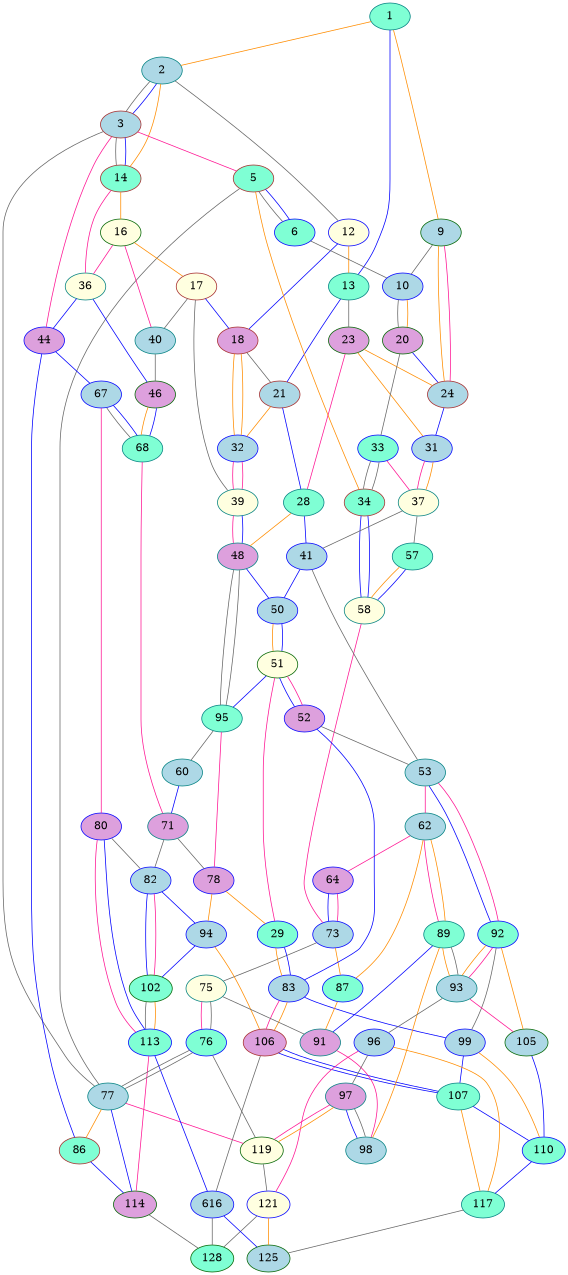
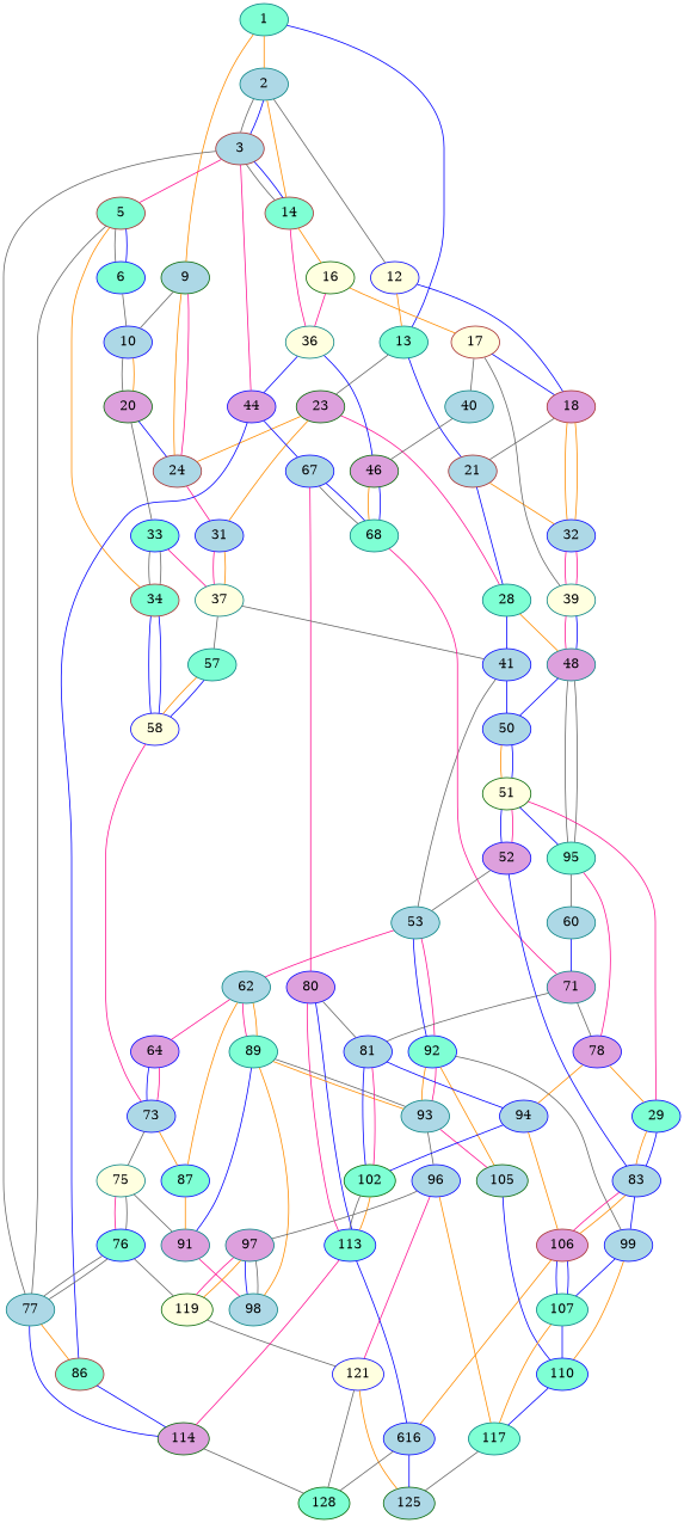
  graph {
    node [color=blue fillcolor=lightblue style=filled]
    edge [color=blue]
    1 [color=teal fillcolor=aquamarine super="+8"]
    2 [color=teal super="+11"]
    9 [color=darkgreen]
    13 [color=teal fillcolor=aquamarine super="+22"]
    3 [color=brown super="+4"]
    12 [fillcolor=lightyellow]
    14 [color=brown fillcolor=aquamarine super="+15"]
    10
    24 [color=brown super="+25"]
    21 [color=brown super="+27"]
    23 [color=darkgreen fillcolor=plum super="+30"]
    5 [color=brown fillcolor=aquamarine]
    44 [fillcolor=plum super="+66"]
    77 [color=teal super="+85"]
    18 [color=brown fillcolor=plum super="+19"]
    16 [color=darkgreen fillcolor=lightyellow super="+35"]
    36 [color=teal fillcolor=lightyellow super="+45"]
    6 [fillcolor=aquamarine super="+7"]
    34 [color=brown fillcolor=aquamarine]
    67
    86 [color=brown fillcolor=aquamarine]
    119 [color=darkgreen fillcolor=lightyellow super="+122"]
    114 [color=darkgreen fillcolor=plum super="+127"]
-   58 [color=teal fillcolor=lightyellow super="+69"]
+   58 [fillcolor=lightyellow super="+69"]
    20 [color=darkgreen fillcolor=plum super="+26"]
    33 [fillcolor=aquamarine]
    31
    32
    28 [color=teal fillcolor=aquamarine super="+29"]
    17 [color=brown fillcolor=lightyellow super="+38"]
    40 [color=teal super="+47"]
    46 [color=darkgreen fillcolor=plum]
    39 [color=teal fillcolor=lightyellow]
    48 [color=teal fillcolor=plum super="+49"]
    37 [color=teal fillcolor=lightyellow super="+43"]
    41 [super="+42"]
    50
    53 [color=teal super="+54"]
    n39 [color=teal fillcolor=aquamarine label=95 super="+61"]
    57 [color=teal fillcolor=aquamarine]
    73 [super="+74"]
    68 [color=teal fillcolor=aquamarine super="+70"]
    51 [color=darkgreen fillcolor=lightyellow super="+56"]
    62 [color=teal super="+63"]
    92 [fillcolor=aquamarine super="+101"]
    80 [fillcolor=plum]
    71 [color=teal fillcolor=plum super="+72"]
    60 [color=teal]
    78 [fillcolor=plum super="+88"]
    52 [fillcolor=plum]
    n51 [fillcolor=aquamarine label=29]
    83 [super="+84"]
    99 [super="+100"]
    106 [color=brown fillcolor=plum super="+112"]
    64 [fillcolor=plum]
    87 [fillcolor=aquamarine]
    89 [color=teal fillcolor=aquamarine super="+90"]
    93 [color=teal super="+95"]
    105 [color=darkgreen]
    94 [super="+103"]
    75 [color=teal fillcolor=lightyellow super="+109"]
-   81 [super="+82" label=82]
+   81 [super="+82"]
    91 [color=teal fillcolor=plum super="+104"]
    98 [color=teal]
    113 [fillcolor=aquamarine super="+115"]
    102 [color=darkgreen fillcolor=aquamarine]
    76 [fillcolor=aquamarine super="+120"]
    121 [fillcolor=lightyellow super="+126"]
    128 [color=darkgreen fillcolor=aquamarine]
    n70 [label=616 super="+124"]
    107 [color=teal fillcolor=aquamarine super="+108"]
    110 [fillcolor=aquamarine super="+111"]
    96 [super="+118"]
    97 [color=teal fillcolor=plum]
    117 [color=teal fillcolor=aquamarine super="+123"]
    125 [color=darkgreen]
    1 -- 2 [color=darkorange]
    1 -- 9 [color=darkorange]
    1 -- 13
    2 -- 3 [color=gray40]
    2 -- 3
    2 -- 12 [color=gray40]
    2 -- 14 [color=darkorange]
    9 -- 10 [color=gray40]
    9 -- 24 [color=darkorange]
    9 -- 24 [color=deeppink]
    13 -- 21
    13 -- 23 [color=gray40]
    3 -- 14 [color=gray40]
    3 -- 14
    3 -- 5 [color=deeppink]
    3 -- 44 [color=deeppink]
    3 -- 77 [color=gray40]
    12 -- 13 [color=darkorange]
    12 -- 18
    14 -- 16 [color=darkorange]
    14 -- 36 [color=deeppink]
    10 -- 20 [color=gray40]
    10 -- 20 [color=darkorange]
-   24 -- 31
+   24 -- 31 [color=deeppink]
    21 -- 32 [color=darkorange]
    21 -- 28
    23 -- 24 [color=darkorange]
    23 -- 31 [color=darkorange]
    23 -- 28 [color=deeppink]
    5 -- 77 [color=gray40]
    5 -- 6 [color=gray40]
    5 -- 6
    5 -- 34 [color=darkorange]
    44 -- 67
    44 -- 86
    77 -- 86 [color=darkorange]
-   77 -- 119 [color=deeppink]
    77 -- 114
    18 -- 21 [color=gray40]
    18 -- 32 [color=darkorange]
    18 -- 32 [color=darkorange]
    16 -- 36 [color=deeppink]
    16 -- 17 [color=darkorange]
-   16 -- 40 [color=deeppink]
    36 -- 44
    36 -- 46
    6 -- 10 [color=gray40]
    34 -- 58
    34 -- 58
    67 -- 68 [color=gray40]
    67 -- 68
    67 -- 80 [color=deeppink]
    86 -- 114
    119 -- 121 [color=gray40]
    114 -- 128 [color=gray40]
    58 -- 73 [color=deeppink]
    20 -- 24
    20 -- 33 [color=gray40]
    33 -- 34 [color=gray40]
    33 -- 34 [color=gray40]
    33 -- 37 [color=deeppink]
    31 -- 37 [color=deeppink]
    31 -- 37 [color=darkorange]
    32 -- 39 [color=deeppink]
    32 -- 39 [color=deeppink]
    28 -- 48 [color=darkorange]
    28 -- 41
    17 -- 18
    17 -- 40 [color=gray40]
    17 -- 39 [color=gray40]
    40 -- 46 [color=gray40]
    46 -- 68 [color=darkorange]
    46 -- 68
    39 -- 48 [color=deeppink]
    39 -- 48
    48 -- 50
    48 -- n39 [color=gray40]
    48 -- n39 [color=gray40]
    37 -- 41 [color=gray40]
    37 -- 57 [color=gray40]
    41 -- 50
    41 -- 53 [color=gray40]
    50 -- 51 [color=darkorange]
    50 -- 51
    53 -- 62 [color=deeppink]
    53 -- 92
    53 -- 92 [color=deeppink]
    n39 -- 60 [color=gray40]
    n39 -- 78 [color=deeppink]
    57 -- 58 [color=darkorange]
    57 -- 58
    73 -- 87 [color=darkorange]
    73 -- 75 [color=gray40]
    68 -- 71 [color=deeppink]
    51 -- n39
    51 -- 52
    51 -- 52 [color=deeppink]
    51 -- n51 [color=deeppink]
    62 -- 64 [color=deeppink]
    62 -- 87 [color=darkorange]
    62 -- 89 [color=deeppink]
    62 -- 89 [color=darkorange]
    92 -- 99 [color=gray40]
    92 -- 93 [color=darkorange]
    92 -- 93 [color=deeppink]
    92 -- 105 [color=darkorange]
    80 -- 81 [color=gray40]
    80 -- 113 [color=deeppink]
    80 -- 113
    71 -- 78 [color=gray40]
    71 -- 81 [color=gray40]
    60 -- 71
    78 -- n51 [color=darkorange]
    78 -- 94 [color=darkorange]
    52 -- 53 [color=gray40]
    52 -- 83
    n51 -- 83 [color=darkorange]
    n51 -- 83
    83 -- 99
    83 -- 106 [color=deeppink]
    83 -- 106 [color=darkorange]
    99 -- 107
    99 -- 110 [color=darkorange]
-   106 -- n70 [color=gray40]
+   106 -- n70 [color=darkorange]
    106 -- 107
    106 -- 107
    64 -- 73
    64 -- 73 [color=deeppink]
    87 -- 91 [color=darkorange]
    89 -- 93 [color=darkorange]
    89 -- 93 [color=gray40]
    89 -- 91
    89 -- 98 [color=darkorange]
    93 -- 105 [color=deeppink]
    93 -- 96 [color=gray40]
    105 -- 110
    94 -- 106 [color=darkorange]
    94 -- 102
    75 -- 91 [color=gray40]
    75 -- 76 [color=deeppink weight=2]
    75 -- 76 [color=gray40]
    81 -- 94
    81 -- 102
    81 -- 102 [color=deeppink]
    91 -- 98 [color=deeppink]
    113 -- 114 [color=deeppink]
    113 -- n70
    102 -- 113 [color=gray40]
    102 -- 113 [color=darkorange]
    76 -- 77 [color=gray40]
    76 -- 77 [color=gray40]
    76 -- 119 [color=gray40]
    121 -- 128 [color=gray40]
    121 -- 125 [color=darkorange]
    n70 -- 128 [color=gray40]
    n70 -- 125
    107 -- 110
    107 -- 117 [color=darkorange]
    110 -- 117
    96 -- 121 [color=deeppink]
    96 -- 97 [color=gray40]
    96 -- 117 [color=darkorange]
    97 -- 119 [color=deeppink]
    97 -- 119 [color=darkorange]
    97 -- 98
    97 -- 98 [color=gray40]
    117 -- 125 [color=gray40]
  }
